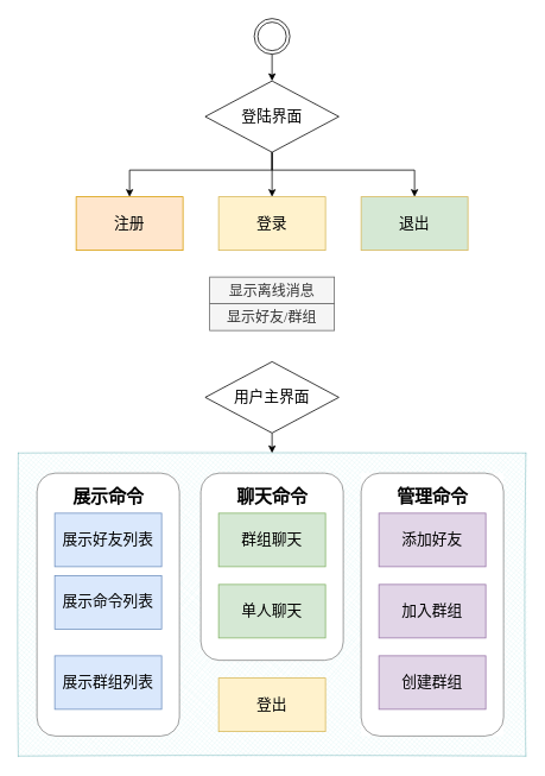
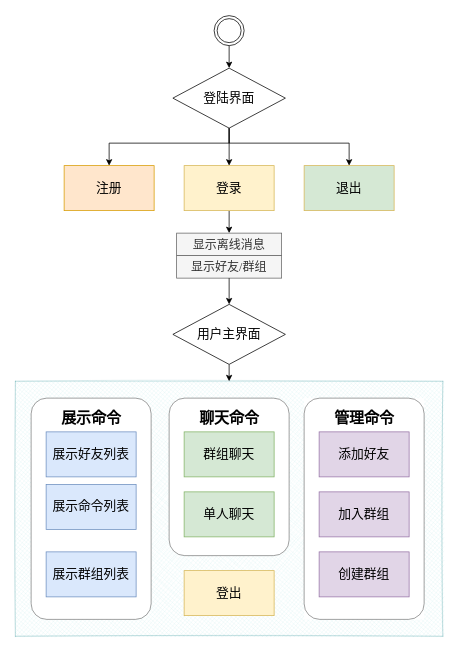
  <mxCell id="0" />
  <mxCell id="1" parent="0" />
  <mxCell id="2" value="" style="rounded=0;whiteSpace=wrap;html=1;sketch=1;fontSize=16;strokeWidth=1;arcSize=10;shadow=0;glass=0;strokeColor=#0e8088;fillStyle=cross-hatch;fillColor=#b0e3e6;opacity=20;fontFamily=Note Serif Simplified Chinese;fontSource=https%3A%2F%2Ffonts.googleapis.com%2Fcss%3Ffamily%3DNote%2BSerif%2BSimplified%2BChinese;" vertex="1" parent="1"><mxGeometry x="20" y="507.5" width="570" height="340" as="geometry" /></mxCell>
  <mxCell id="3" value="" style="rounded=1;whiteSpace=wrap;html=1;sketch=0;arcSize=13;strokeWidth=0.5;fontSize=17;fontFamily=Note Serif Simplified Chinese;fontSource=https%3A%2F%2Ffonts.googleapis.com%2Fcss%3Ffamily%3DNote%2BSerif%2BSimplified%2BChinese;" vertex="1" parent="1"><mxGeometry x="41" y="530" width="160" height="295" as="geometry" /></mxCell>
+ <mxCell id="4" style="edgeStyle=orthogonalEdgeStyle;rounded=0;html=1;entryX=0.5;entryY=0;entryDx=0;entryDy=0;fontSize=17;fontFamily=Note Serif Simplified Chinese;fontSource=https%3A%2F%2Ffonts.googleapis.com%2Fcss%3Ffamily%3DNote%2BSerif%2BSimplified%2BChinese;" edge="1" parent="1" source="5" target="17"><mxGeometry relative="1" as="geometry" /></mxCell>
  <mxCell id="5" value="登录" style="rounded=0;whiteSpace=wrap;html=1;fillColor=#fff2cc;strokeColor=#d6b656;fontSize=17;fontFamily=Note Serif Simplified Chinese;fontSource=https%3A%2F%2Ffonts.googleapis.com%2Fcss%3Ffamily%3DNote%2BSerif%2BSimplified%2BChinese;" parent="1" vertex="1"><mxGeometry x="245" y="220" width="120" height="60" as="geometry" /></mxCell>
  <mxCell id="6" value="注册" style="rounded=0;whiteSpace=wrap;html=1;fillColor=#ffe6cc;strokeColor=#d79b00;fontSize=17;fontFamily=Note Serif Simplified Chinese;fontSource=https%3A%2F%2Ffonts.googleapis.com%2Fcss%3Ffamily%3DNote%2BSerif%2BSimplified%2BChinese;" parent="1" vertex="1"><mxGeometry x="85" y="220" width="120" height="60" as="geometry" /></mxCell>
  <mxCell id="7" value="退出" style="rounded=0;whiteSpace=wrap;html=1;fillColor=#d5e8d4;strokeColor=#d6b656;fontSize=17;fontFamily=Note Serif Simplified Chinese;fontSource=https%3A%2F%2Ffonts.googleapis.com%2Fcss%3Ffamily%3DNote%2BSerif%2BSimplified%2BChinese;" parent="1" vertex="1"><mxGeometry x="405" y="220" width="120" height="60" as="geometry" /></mxCell>
  <mxCell id="8" style="edgeStyle=orthogonalEdgeStyle;html=1;fontSize=17;fontFamily=Note Serif Simplified Chinese;fontSource=https%3A%2F%2Ffonts.googleapis.com%2Fcss%3Ffamily%3DNote%2BSerif%2BSimplified%2BChinese;" edge="1" parent="1" source="9" target="15"><mxGeometry relative="1" as="geometry" /></mxCell>
  <mxCell id="9" value="" style="ellipse;shape=doubleEllipse;whiteSpace=wrap;html=1;aspect=fixed;fontSize=17;fontFamily=Note Serif Simplified Chinese;fontSource=https%3A%2F%2Ffonts.googleapis.com%2Fcss%3Ffamily%3DNote%2BSerif%2BSimplified%2BChinese;" parent="1" vertex="1"><mxGeometry x="285" y="20" width="40" height="40" as="geometry" /></mxCell>
  <mxCell id="10" value="" style="edgeStyle=orthogonalEdgeStyle;rounded=0;html=1;fontSize=20;fontFamily=小米兰亭;fontStyle=1" edge="1" parent="1" source="11" target="2"><mxGeometry relative="1" as="geometry" /></mxCell>
  <mxCell id="11" value="用户主界面" style="rhombus;whiteSpace=wrap;html=1;fontSize=17;fontFamily=Note Serif Simplified Chinese;fontSource=https%3A%2F%2Ffonts.googleapis.com%2Fcss%3Ffamily%3DNote%2BSerif%2BSimplified%2BChinese;" parent="1" vertex="1"><mxGeometry x="230" y="405" width="150" height="80" as="geometry" /></mxCell>
  <mxCell id="12" value="" style="edgeStyle=orthogonalEdgeStyle;html=1;fontSize=17;fontFamily=Note Serif Simplified Chinese;fontSource=https%3A%2F%2Ffonts.googleapis.com%2Fcss%3Ffamily%3DNote%2BSerif%2BSimplified%2BChinese;" edge="1" parent="1" source="15" target="5"><mxGeometry relative="1" as="geometry" /></mxCell>
  <mxCell id="13" style="edgeStyle=orthogonalEdgeStyle;html=1;entryX=0.5;entryY=0;entryDx=0;entryDy=0;rounded=0;fontSize=17;fontFamily=Note Serif Simplified Chinese;fontSource=https%3A%2F%2Ffonts.googleapis.com%2Fcss%3Ffamily%3DNote%2BSerif%2BSimplified%2BChinese;" edge="1" parent="1" source="15" target="6"><mxGeometry relative="1" as="geometry"><Array as="points"><mxPoint x="305" y="190" /><mxPoint x="145" y="190" /></Array></mxGeometry></mxCell>
  <mxCell id="14" style="edgeStyle=orthogonalEdgeStyle;html=1;rounded=0;fontSize=17;fontFamily=Note Serif Simplified Chinese;fontSource=https%3A%2F%2Ffonts.googleapis.com%2Fcss%3Ffamily%3DNote%2BSerif%2BSimplified%2BChinese;" edge="1" parent="1" source="15" target="7"><mxGeometry relative="1" as="geometry"><Array as="points"><mxPoint x="305" y="190" /><mxPoint x="465" y="190" /></Array></mxGeometry></mxCell>
  <mxCell id="15" value="登陆界面" style="rhombus;whiteSpace=wrap;html=1;fontSize=17;fontFamily=Note Serif Simplified Chinese;fontSource=https%3A%2F%2Ffonts.googleapis.com%2Fcss%3Ffamily%3DNote%2BSerif%2BSimplified%2BChinese;" vertex="1" parent="1"><mxGeometry x="230" y="90" width="150" height="80" as="geometry" /></mxCell>
  <mxCell id="16" value="" style="group;fontSize=16;fontFamily=Note Serif Simplified Chinese;fontSource=https%3A%2F%2Ffonts.googleapis.com%2Fcss%3Ffamily%3DNote%2BSerif%2BSimplified%2BChinese;" vertex="1" connectable="0" parent="1"><mxGeometry x="245" y="310" width="140" height="60" as="geometry" /></mxCell>
  <mxCell id="17" value="显示离线消息" style="rounded=0;whiteSpace=wrap;html=1;fillColor=#f5f5f5;strokeColor=#666666;fontColor=#333333;fontSize=16;fontFamily=Note Serif Simplified Chinese;fontSource=https%3A%2F%2Ffonts.googleapis.com%2Fcss%3Ffamily%3DNote%2BSerif%2BSimplified%2BChinese;" vertex="1" parent="16"><mxGeometry x="-10" width="140" height="30" as="geometry" /></mxCell>
  <mxCell id="18" value="显示好友/群组" style="rounded=0;whiteSpace=wrap;html=1;fillColor=#f5f5f5;strokeColor=#666666;fontColor=#333333;fontSize=16;fontFamily=Note Serif Simplified Chinese;fontSource=https%3A%2F%2Ffonts.googleapis.com%2Fcss%3Ffamily%3DNote%2BSerif%2BSimplified%2BChinese;" vertex="1" parent="16"><mxGeometry x="-10" y="30" width="140" height="30" as="geometry" /></mxCell>
+ <mxCell id="19" style="edgeStyle=orthogonalEdgeStyle;rounded=0;html=1;fontSize=17;fontFamily=Note Serif Simplified Chinese;fontSource=https%3A%2F%2Ffonts.googleapis.com%2Fcss%3Ffamily%3DNote%2BSerif%2BSimplified%2BChinese;" edge="1" parent="1" source="18" target="11"><mxGeometry relative="1" as="geometry" /></mxCell>
  <mxCell id="20" value="" style="group;fontFamily=Note Serif Simplified Chinese;fontSource=https%3A%2F%2Ffonts.googleapis.com%2Fcss%3Ffamily%3DNote%2BSerif%2BSimplified%2BChinese;" vertex="1" connectable="0" parent="1"><mxGeometry x="225" y="530" width="160" height="295" as="geometry" /></mxCell>
  <mxCell id="21" value="" style="rounded=1;whiteSpace=wrap;html=1;sketch=0;arcSize=13;strokeWidth=0.5;fontSize=17;fontFamily=Note Serif Simplified Chinese;fontSource=https%3A%2F%2Ffonts.googleapis.com%2Fcss%3Ffamily%3DNote%2BSerif%2BSimplified%2BChinese;" vertex="1" parent="20"><mxGeometry width="160" height="210" as="geometry" /></mxCell>
  <mxCell id="22" value="单人聊天" style="rounded=0;whiteSpace=wrap;html=1;fillColor=#d5e8d4;strokeColor=#82b366;fontSize=17;fontFamily=Note Serif Simplified Chinese;fontSource=https%3A%2F%2Ffonts.googleapis.com%2Fcss%3Ffamily%3DNote%2BSerif%2BSimplified%2BChinese;" vertex="1" parent="20"><mxGeometry x="20" y="125" width="120" height="60" as="geometry" /></mxCell>
  <mxCell id="23" value="群组聊天" style="rounded=0;whiteSpace=wrap;html=1;fillColor=#d5e8d4;strokeColor=#82b366;fontSize=17;fontFamily=Note Serif Simplified Chinese;fontSource=https%3A%2F%2Ffonts.googleapis.com%2Fcss%3Ffamily%3DNote%2BSerif%2BSimplified%2BChinese;" vertex="1" parent="20"><mxGeometry x="20" y="45" width="120" height="60" as="geometry" /></mxCell>
  <mxCell id="24" value="聊天命令" style="text;html=1;align=center;verticalAlign=middle;resizable=0;points=[];autosize=1;strokeColor=none;fontSize=20;fontStyle=1;fontFamily=小米兰亭;" vertex="1" parent="20"><mxGeometry x="30" y="10" width="100" height="30" as="geometry" /></mxCell>
  <mxCell id="25" value="登出" style="rounded=0;whiteSpace=wrap;html=1;fillColor=#fff2cc;strokeColor=#d6b656;fontSize=17;fontFamily=Note Serif Simplified Chinese;fontSource=https%3A%2F%2Ffonts.googleapis.com%2Fcss%3Ffamily%3DNote%2BSerif%2BSimplified%2BChinese;" vertex="1" parent="20"><mxGeometry x="20" y="230" width="120" height="60" as="geometry" /></mxCell>
  <mxCell id="26" value="" style="group;fillColor=#ffffff;fontFamily=Note Serif Simplified Chinese;fontSource=https%3A%2F%2Ffonts.googleapis.com%2Fcss%3Ffamily%3DNote%2BSerif%2BSimplified%2BChinese;" vertex="1" connectable="0" parent="1"><mxGeometry x="405" y="530" width="160" height="295" as="geometry" /></mxCell>
  <mxCell id="27" value="" style="rounded=1;whiteSpace=wrap;html=1;sketch=0;fillColor=none;arcSize=13;strokeWidth=0.5;fontSize=17;fontFamily=Note Serif Simplified Chinese;fontSource=https%3A%2F%2Ffonts.googleapis.com%2Fcss%3Ffamily%3DNote%2BSerif%2BSimplified%2BChinese;" vertex="1" parent="26"><mxGeometry width="160" height="295" as="geometry" /></mxCell>
  <mxCell id="28" value="添加好友" style="rounded=0;whiteSpace=wrap;html=1;fillColor=#e1d5e7;strokeColor=#9673a6;fontSize=17;fontFamily=Note Serif Simplified Chinese;fontSource=https%3A%2F%2Ffonts.googleapis.com%2Fcss%3Ffamily%3DNote%2BSerif%2BSimplified%2BChinese;" vertex="1" parent="26"><mxGeometry x="20" y="45" width="120" height="60" as="geometry" /></mxCell>
  <mxCell id="29" value="加入群组" style="rounded=0;whiteSpace=wrap;html=1;fillColor=#e1d5e7;strokeColor=#9673a6;fontSize=17;fontFamily=Note Serif Simplified Chinese;fontSource=https%3A%2F%2Ffonts.googleapis.com%2Fcss%3Ffamily%3DNote%2BSerif%2BSimplified%2BChinese;" vertex="1" parent="26"><mxGeometry x="20" y="125" width="120" height="60" as="geometry" /></mxCell>
  <mxCell id="30" value="创建群组" style="rounded=0;whiteSpace=wrap;html=1;fillColor=#e1d5e7;strokeColor=#9673a6;fontSize=17;fontFamily=Note Serif Simplified Chinese;fontSource=https%3A%2F%2Ffonts.googleapis.com%2Fcss%3Ffamily%3DNote%2BSerif%2BSimplified%2BChinese;" vertex="1" parent="26"><mxGeometry x="20" y="205" width="120" height="60" as="geometry" /></mxCell>
  <mxCell id="31" value="管理命令" style="text;html=1;align=center;verticalAlign=middle;resizable=0;points=[];autosize=1;strokeColor=none;fontSize=20;fontStyle=1;fontFamily=小米兰亭;" vertex="1" parent="26"><mxGeometry x="30" y="10" width="100" height="30" as="geometry" /></mxCell>
  <mxCell id="32" value="展示好友列表" style="rounded=0;whiteSpace=wrap;html=1;fillColor=#dae8fc;strokeColor=#6c8ebf;fontSize=17;fontFamily=Note Serif Simplified Chinese;fontSource=https%3A%2F%2Ffonts.googleapis.com%2Fcss%3Ffamily%3DNote%2BSerif%2BSimplified%2BChinese;" parent="1" vertex="1"><mxGeometry x="61" y="575" width="120" height="60" as="geometry" /></mxCell>
  <mxCell id="33" value="展示命令列表" style="rounded=0;whiteSpace=wrap;html=1;fillColor=#dae8fc;strokeColor=#6c8ebf;fontSize=17;fontFamily=Note Serif Simplified Chinese;fontSource=https%3A%2F%2Ffonts.googleapis.com%2Fcss%3Ffamily%3DNote%2BSerif%2BSimplified%2BChinese;" parent="1" vertex="1"><mxGeometry x="61" y="645" width="120" height="60" as="geometry" /></mxCell>
  <mxCell id="34" value="展示群组列表" style="rounded=0;whiteSpace=wrap;html=1;fillColor=#dae8fc;strokeColor=#6c8ebf;fontSize=17;fontFamily=Note Serif Simplified Chinese;fontSource=https%3A%2F%2Ffonts.googleapis.com%2Fcss%3Ffamily%3DNote%2BSerif%2BSimplified%2BChinese;" vertex="1" parent="1"><mxGeometry x="61" y="735" width="120" height="60" as="geometry" /></mxCell>
  <mxCell id="35" value="展示命令" style="text;html=1;align=center;verticalAlign=middle;resizable=0;points=[];autosize=1;strokeColor=none;fontSize=20;fontStyle=1;fontFamily=小米兰亭;" vertex="1" parent="1"><mxGeometry x="71" y="540" width="100" height="30" as="geometry" /></mxCell>
